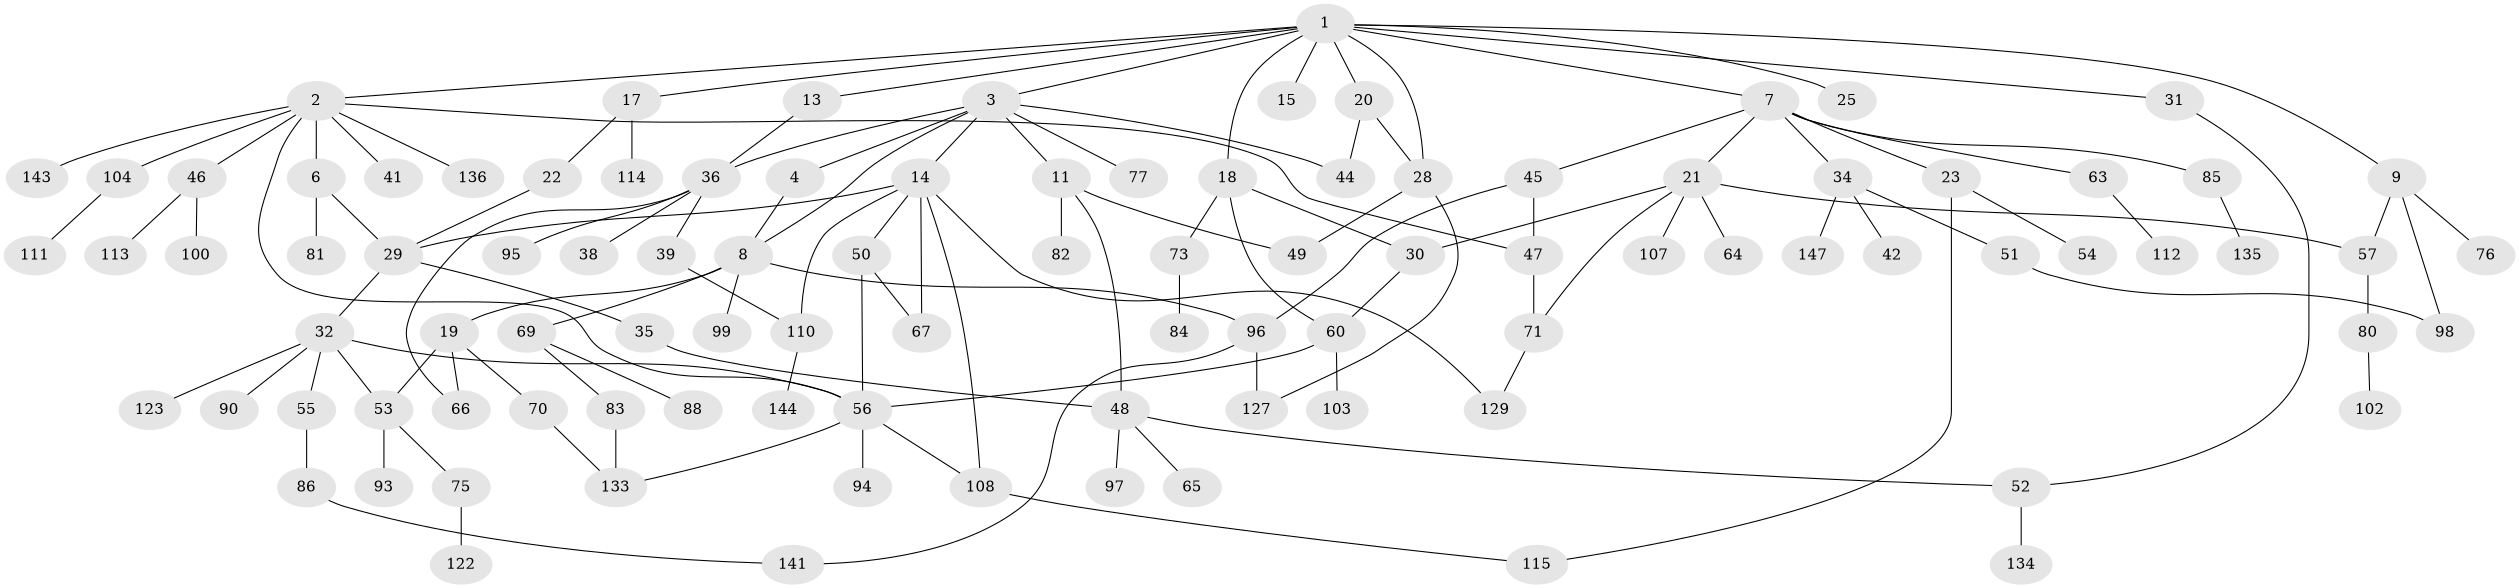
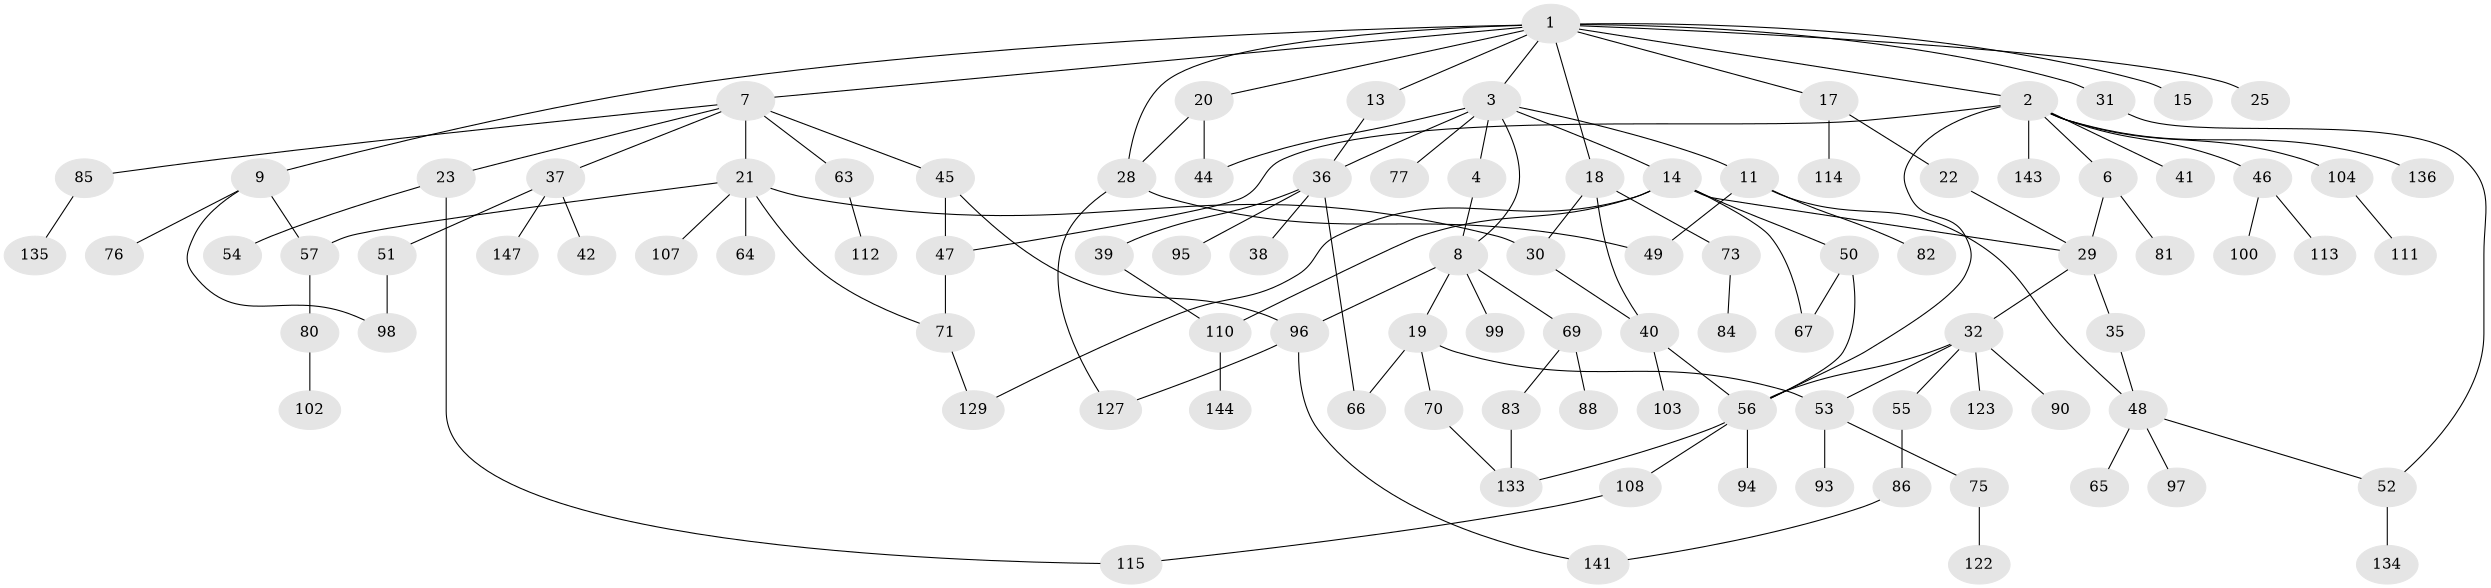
  graph {
    node [color=gray90 style=filled]
    1 [super="+5"]
    2 [super="+16"]
    3 [super="+26"]
    7 [super="+10"]
    9 [super="+27"]
    13 [super="+61"]
    15
    17 [super="+138"]
    18 [super="+37"]
    20
    25
    28 [super="+74"]
    31
    6 [super="+78"]
    41
    46 [super="+106"]
    47
    56 [super="+59"]
    104 [super="+125"]
    136
    143
    4 [super="+89"]
    8 [super="+12"]
    11 [super="+121"]
    14 [super="+33"]
    36 [super="+58"]
    44
    77 [super="+118"]
    21 [super="+62"]
    23 [super="+91"]
-   34 [super="+101"]
+   34 [super="+101" label=37]
    45
    63
    85
    57 [super="+119"]
    76
    98
    22
    114
    30 [super="+92"]
-   40 [super="+68" label=60]
+   40 [super="+68"]
    73
    49 [super="+105"]
    127
    52 [super="+146"]
    29 [super="+139"]
    81
    100 [super="+137"]
    113
    71 [super="+117"]
    108 [super="+130"]
    94
    133 [super="+142"]
    111 [super="+131"]
    19 [super="+24"]
    69 [super="+79"]
    96
    99
    48
    82
    50 [super="+72"]
    67
    110 [super="+120"]
    129
    66
    38
    39
    95 [super="+128"]
    32 [super="+43"]
    35
    64
    107
    54
    115
    42
    51 [super="+132"]
    147
    112 [super="+140"]
    135
    53 [super="+87"]
    70 [super="+124"]
    83
    88
    141
    80
    65 [super="+116"]
    97
    144
    103 [super="+109"]
    84 [super="+126"]
    75
    93
    55 [super="+145"]
    90
    123
    134
    86 [super="+148"]
    122
    102
    1 -- 2
    1 -- 3
    1 -- 7
    1 -- 9
    1 -- 13
    1 -- 15
    1 -- 17
    1 -- 18
    1 -- 20
    1 -- 25
    1 -- 28
    1 -- 31
    2 -- 6
    2 -- 41
    2 -- 46
    2 -- 47
    2 -- 56
    2 -- 104
    2 -- 136
    2 -- 143
    3 -- 4
    3 -- 8
    3 -- 11
    3 -- 14
    3 -- 36
    3 -- 44
    3 -- 77
    7 -- 21
    7 -- 23
    7 -- 34
    7 -- 45
    7 -- 63
    7 -- 85
    9 -- 57
    9 -- 76
    9 -- 98
    13 -- 36
    17 -- 22
    17 -- 114
    18 -- 30
    18 -- 40
    18 -- 73
    20 -- 28
    20 -- 44
    28 -- 49
    28 -- 127
    31 -- 52
    6 -- 29
    6 -- 81
    46 -- 100
    46 -- 113
    47 -- 71
    56 -- 108
    56 -- 94
    56 -- 133
    104 -- 111
    4 -- 8
    8 -- 19
    8 -- 69
    8 -- 96
    8 -- 99
    11 -- 49
    11 -- 48
    11 -- 82
    14 -- 29
-   14 -- 108
    14 -- 50
    14 -- 67
    14 -- 110
    14 -- 129
    36 -- 66
    36 -- 38
    36 -- 39
    36 -- 95
    21 -- 57
    21 -- 30
    21 -- 71
    21 -- 64
    21 -- 107
    23 -- 54
    23 -- 115
    34 -- 42
    34 -- 51
    34 -- 147
    45 -- 47
    45 -- 96
    63 -- 112
    85 -- 135
    57 -- 80
    22 -- 29
    30 -- 40
    40 -- 56
    40 -- 103
    73 -- 84
    52 -- 134
    29 -- 32
    29 -- 35
    71 -- 129
    108 -- 115
    19 -- 66
    19 -- 53
    19 -- 70
    69 -- 83
    69 -- 88
    96 -- 127
    96 -- 141
    48 -- 52
    48 -- 65
    48 -- 97
    50 -- 56
    50 -- 67
    110 -- 144
    39 -- 110
    32 -- 56
    32 -- 53
    32 -- 55
    32 -- 90
    32 -- 123
    35 -- 48
    51 -- 98
    53 -- 75
    53 -- 93
    70 -- 133
    83 -- 133
    80 -- 102
    75 -- 122
    55 -- 86
    86 -- 141
  }
